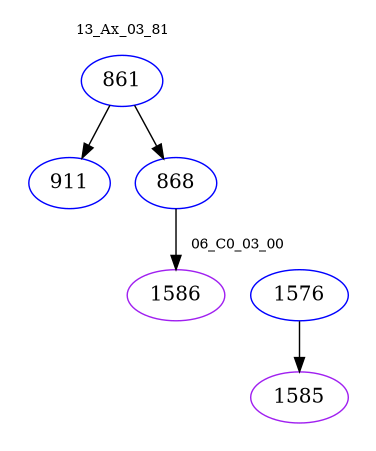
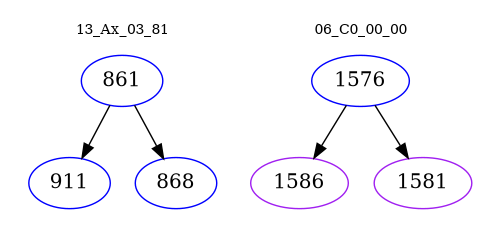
  digraph {
    node [color=blue]
    edge [color=black]
    n1 [label=861]
    n2 [label=911]
    n3 [label=868]
    n4 [label=1576]
    n5 [color=purple label=1586]
-   n6 [color=purple label=1585]
+   n6 [color=purple label=1581]
    subgraph cluster_1 {
      color=white
      fontsize=10
      label="13_Ax_03_81"
      n1
      n2
      n3
    }
    subgraph cluster_2 {
      color=white
      fontsize=10
-     label="06_C0_03_00"
+     label="06_C0_00_00"
      n4
      n5
      n6
    }
    n1 -> n2
    n1 -> n3
-   n3 -> n5
+   n4 -> n5
    n4 -> n6
  }
